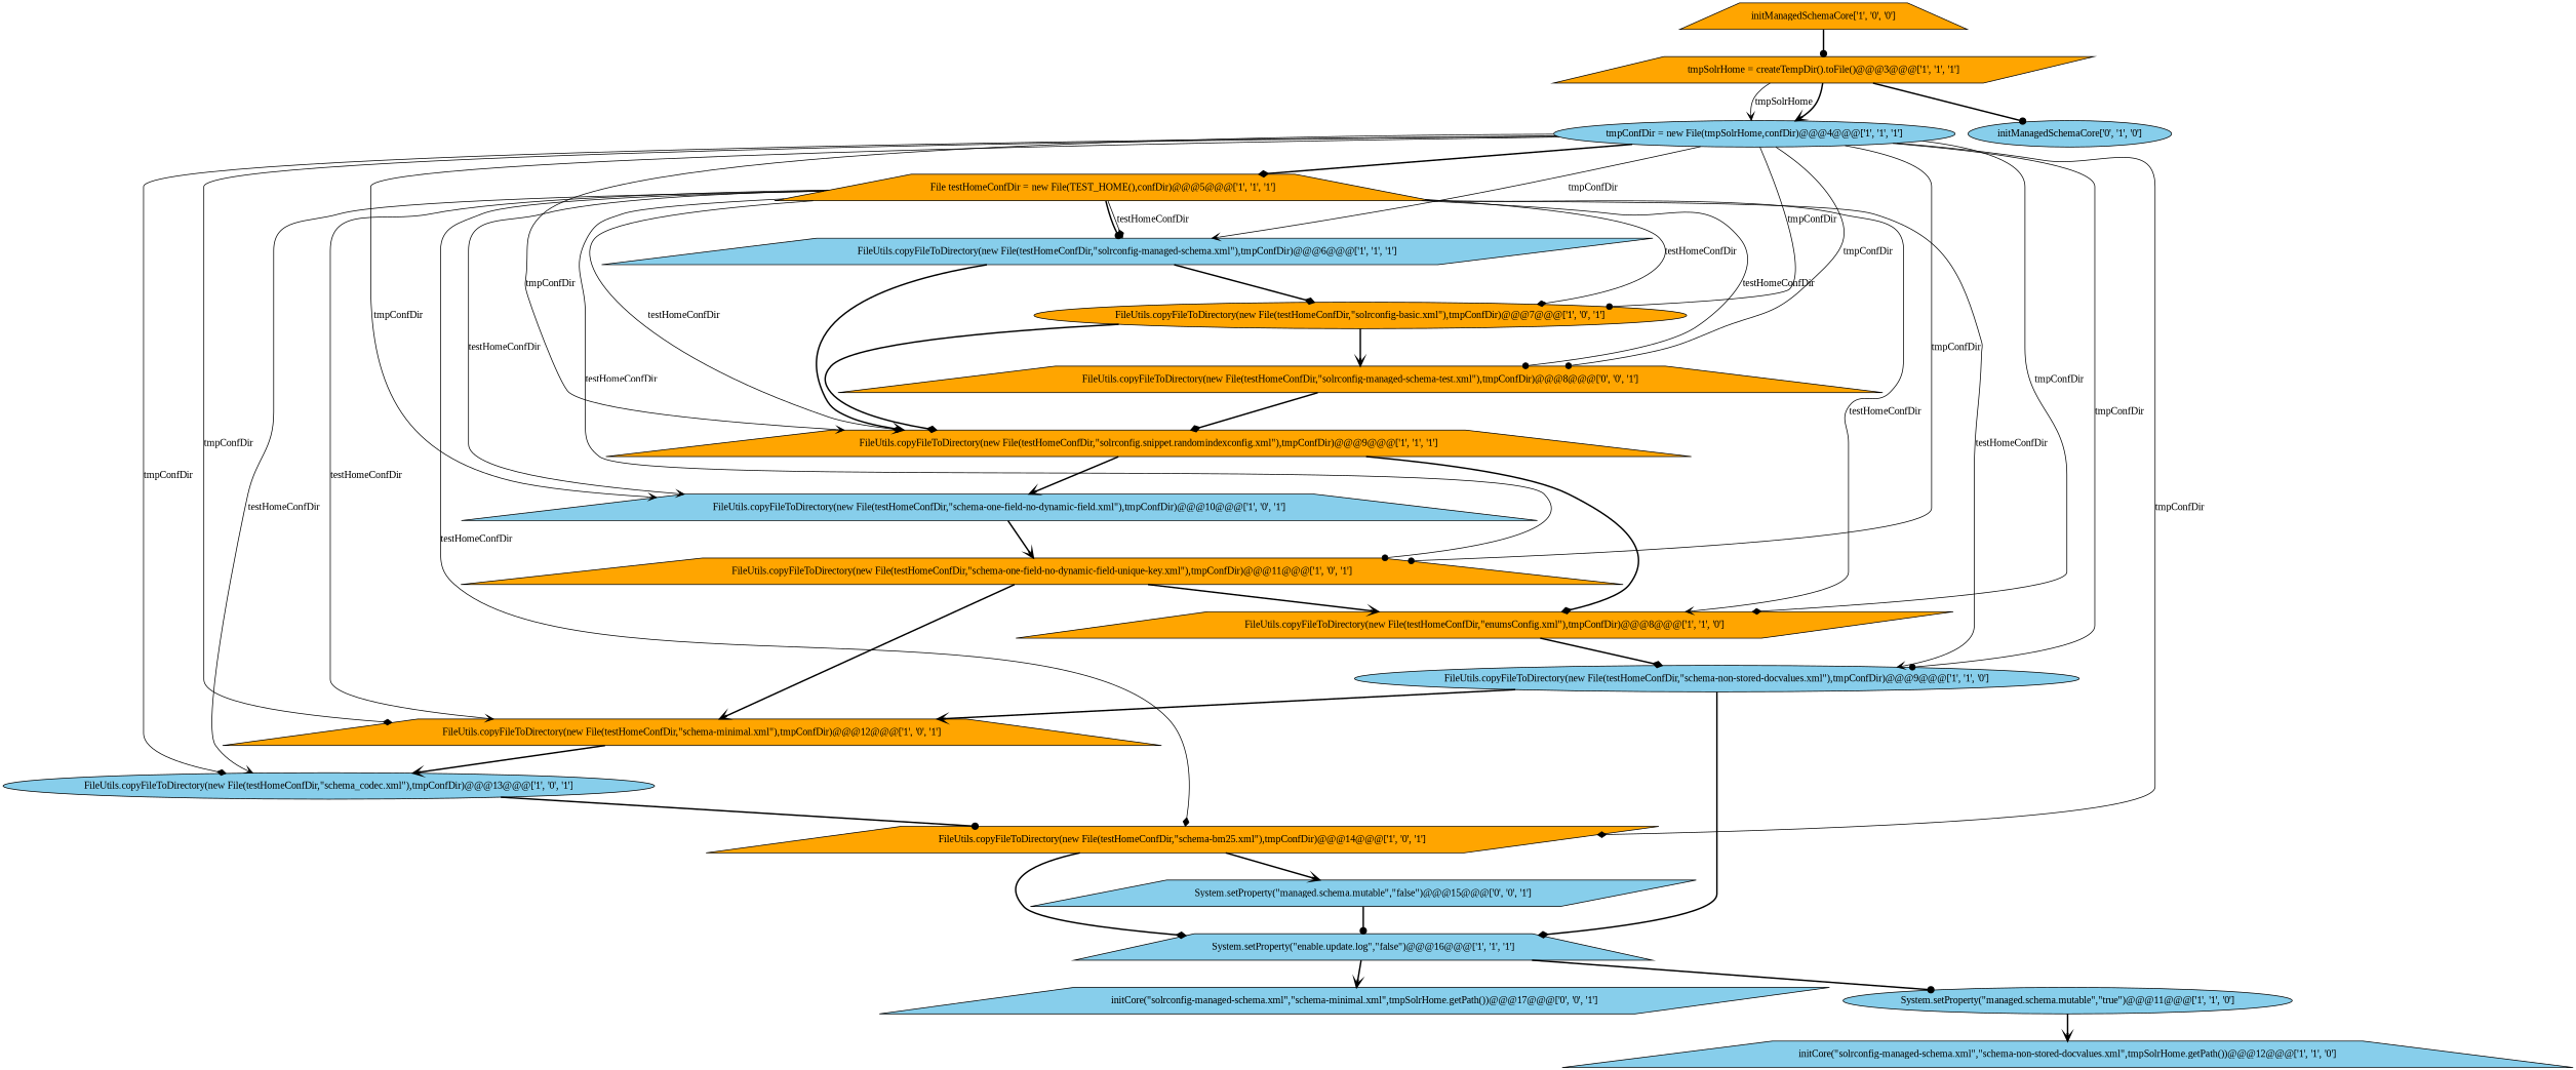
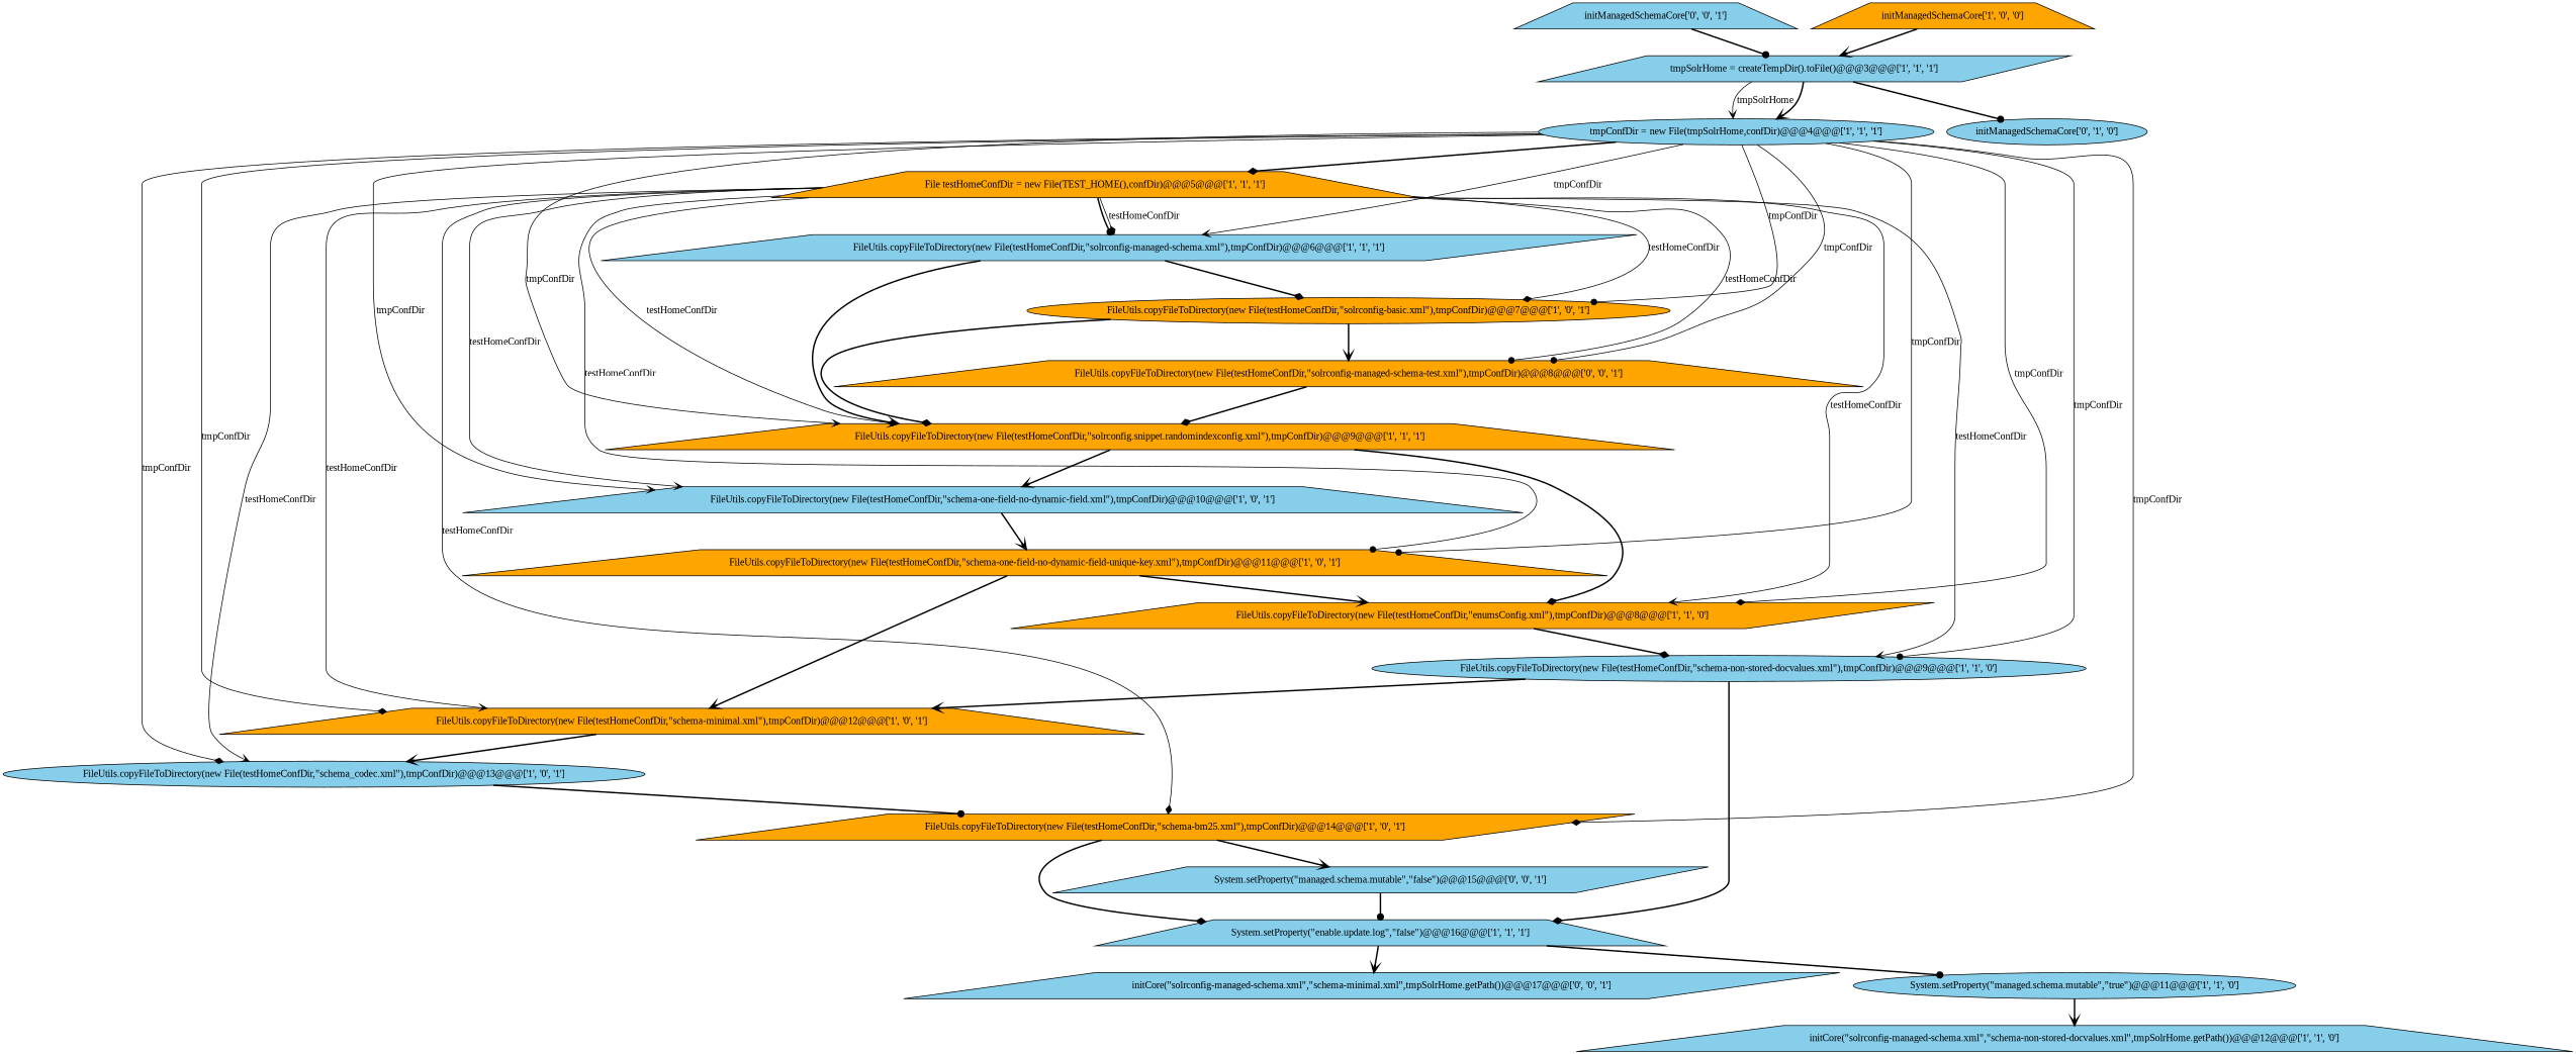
  digraph {
    fontname="Liberation Serif"
    node [fillcolor=skyblue fontname="Liberation Serif" shape=trapezium style=filled]
    edge [arrowhead=vee fontname="Liberation Serif" style=bold]
    n1 [label="System.setProperty(\"enable.update.log\",\"false\")@@@16@@@['1', '1', '1']"]
    n2 [label="initCore(\"solrconfig-managed-schema.xml\",\"schema-minimal.xml\",tmpSolrHome.getPath())@@@17@@@['0', '0', '1']" shape=parallelogram]
    n3 [label="System.setProperty(\"managed.schema.mutable\",\"true\")@@@11@@@['1', '1', '0']" shape=ellipse]
    n4 [label="initCore(\"solrconfig-managed-schema.xml\",\"schema-non-stored-docvalues.xml\",tmpSolrHome.getPath())@@@12@@@['1', '1', '0']"]
    n5 [fillcolor=orange label="FileUtils.copyFileToDirectory(new File(testHomeConfDir,\"schema-minimal.xml\"),tmpConfDir)@@@12@@@['1', '0', '1']"]
    n6 [label="FileUtils.copyFileToDirectory(new File(testHomeConfDir,\"schema_codec.xml\"),tmpConfDir)@@@13@@@['1', '0', '1']" shape=ellipse]
    n7 [fillcolor=orange label="FileUtils.copyFileToDirectory(new File(testHomeConfDir,\"schema-bm25.xml\"),tmpConfDir)@@@14@@@['1', '0', '1']" shape=parallelogram]
    n8 [label="System.setProperty(\"managed.schema.mutable\",\"false\")@@@15@@@['0', '0', '1']" shape=parallelogram]
    n9 [label="FileUtils.copyFileToDirectory(new File(testHomeConfDir,\"schema-one-field-no-dynamic-field.xml\"),tmpConfDir)@@@10@@@['1', '0', '1']"]
    n10 [fillcolor=orange label="FileUtils.copyFileToDirectory(new File(testHomeConfDir,\"schema-one-field-no-dynamic-field-unique-key.xml\"),tmpConfDir)@@@11@@@['1', '0', '1']"]
    n11 [fillcolor=orange label="FileUtils.copyFileToDirectory(new File(testHomeConfDir,\"enumsConfig.xml\"),tmpConfDir)@@@8@@@['1', '1', '0']" shape=parallelogram]
    n12 [fillcolor=orange label="FileUtils.copyFileToDirectory(new File(testHomeConfDir,\"solrconfig-managed-schema-test.xml\"),tmpConfDir)@@@8@@@['0', '0', '1']"]
    n13 [fillcolor=orange label="FileUtils.copyFileToDirectory(new File(testHomeConfDir,\"solrconfig.snippet.randomindexconfig.xml\"),tmpConfDir)@@@9@@@['1', '1', '1']"]
    n14 [label="FileUtils.copyFileToDirectory(new File(testHomeConfDir,\"schema-non-stored-docvalues.xml\"),tmpConfDir)@@@9@@@['1', '1', '0']" shape=ellipse]
    n15 [fillcolor=orange label="File testHomeConfDir = new File(TEST_HOME(),confDir)@@@5@@@['1', '1', '1']"]
    n16 [label="FileUtils.copyFileToDirectory(new File(testHomeConfDir,\"solrconfig-managed-schema.xml\"),tmpConfDir)@@@6@@@['1', '1', '1']" shape=parallelogram]
    n17 [fillcolor=orange label="FileUtils.copyFileToDirectory(new File(testHomeConfDir,\"solrconfig-basic.xml\"),tmpConfDir)@@@7@@@['1', '0', '1']" shape=ellipse]
    n18 [label="tmpConfDir = new File(tmpSolrHome,confDir)@@@4@@@['1', '1', '1']" shape=ellipse]
-   n20 [fillcolor=orange label="tmpSolrHome = createTempDir().toFile()@@@3@@@['1', '1', '1']" shape=parallelogram]
+   n19 [label="initManagedSchemaCore['0', '0', '1']"]
+   n20 [label="tmpSolrHome = createTempDir().toFile()@@@3@@@['1', '1', '1']" shape=parallelogram]
    n21 [label="initManagedSchemaCore['0', '1', '0']" shape=ellipse]
    n22 [fillcolor=orange label="initManagedSchemaCore['1', '0', '0']"]
    n1 -> n2
    n1 -> n3 [arrowhead=dot]
    n3 -> n4
    n5 -> n6
    n6 -> n7 [arrowhead=dot]
    n7 -> n1 [arrowhead=diamond]
    n7 -> n8
    n8 -> n1 [arrowhead=dot]
    n9 -> n10
    n10 -> n5
    n10 -> n11
    n11 -> n14 [arrowhead=diamond]
    n12 -> n13 [arrowhead=diamond]
    n13 -> n9
    n13 -> n11 [arrowhead=diamond]
    n14 -> n1 [arrowhead=diamond]
    n14 -> n5
    n15 -> n5 [label=testHomeConfDir style=solid]
    n15 -> n6 [label=testHomeConfDir style=solid]
    n15 -> n7 [arrowhead=diamond label=testHomeConfDir style=solid]
    n15 -> n9 [label=testHomeConfDir style=solid]
    n15 -> n10 [arrowhead=dot label=testHomeConfDir style=solid]
    n15 -> n11 [label=testHomeConfDir style=solid]
    n15 -> n12 [arrowhead=dot label=testHomeConfDir style=solid]
    n15 -> n13 [arrowhead=diamond label=testHomeConfDir style=solid]
    n15 -> n14 [label=testHomeConfDir style=solid]
    n15 -> n16 [arrowhead=dot]
    n15 -> n16 [arrowhead=diamond label=testHomeConfDir style=solid]
    n15 -> n17 [arrowhead=diamond label=testHomeConfDir style=solid]
    n16 -> n13
    n16 -> n17 [arrowhead=diamond]
    n17 -> n12
    n17 -> n13 [arrowhead=diamond]
    n18 -> n5 [arrowhead=diamond label=tmpConfDir style=solid]
    n18 -> n6 [arrowhead=diamond label=tmpConfDir style=solid]
    n18 -> n7 [arrowhead=diamond label=tmpConfDir style=solid]
    n18 -> n9 [label=tmpConfDir style=solid]
    n18 -> n10 [arrowhead=dot label=tmpConfDir style=solid]
    n18 -> n11 [arrowhead=diamond label=tmpConfDir style=solid]
    n18 -> n12 [arrowhead=dot label=tmpConfDir style=solid]
    n18 -> n13 [label=tmpConfDir style=solid]
    n18 -> n14 [arrowhead=dot label=tmpConfDir style=solid]
    n18 -> n15 [arrowhead=diamond]
    n18 -> n16 [label=tmpConfDir style=solid]
    n18 -> n17 [arrowhead=dot label=tmpConfDir style=solid]
+   n19 -> n20 [arrowhead=dot]
    n20 -> n18 [label=tmpSolrHome style=solid]
    n20 -> n18
    n20 -> n21 [arrowhead=dot]
-   n22 -> n20 [arrowhead=dot]
+   n22 -> n20
  }
